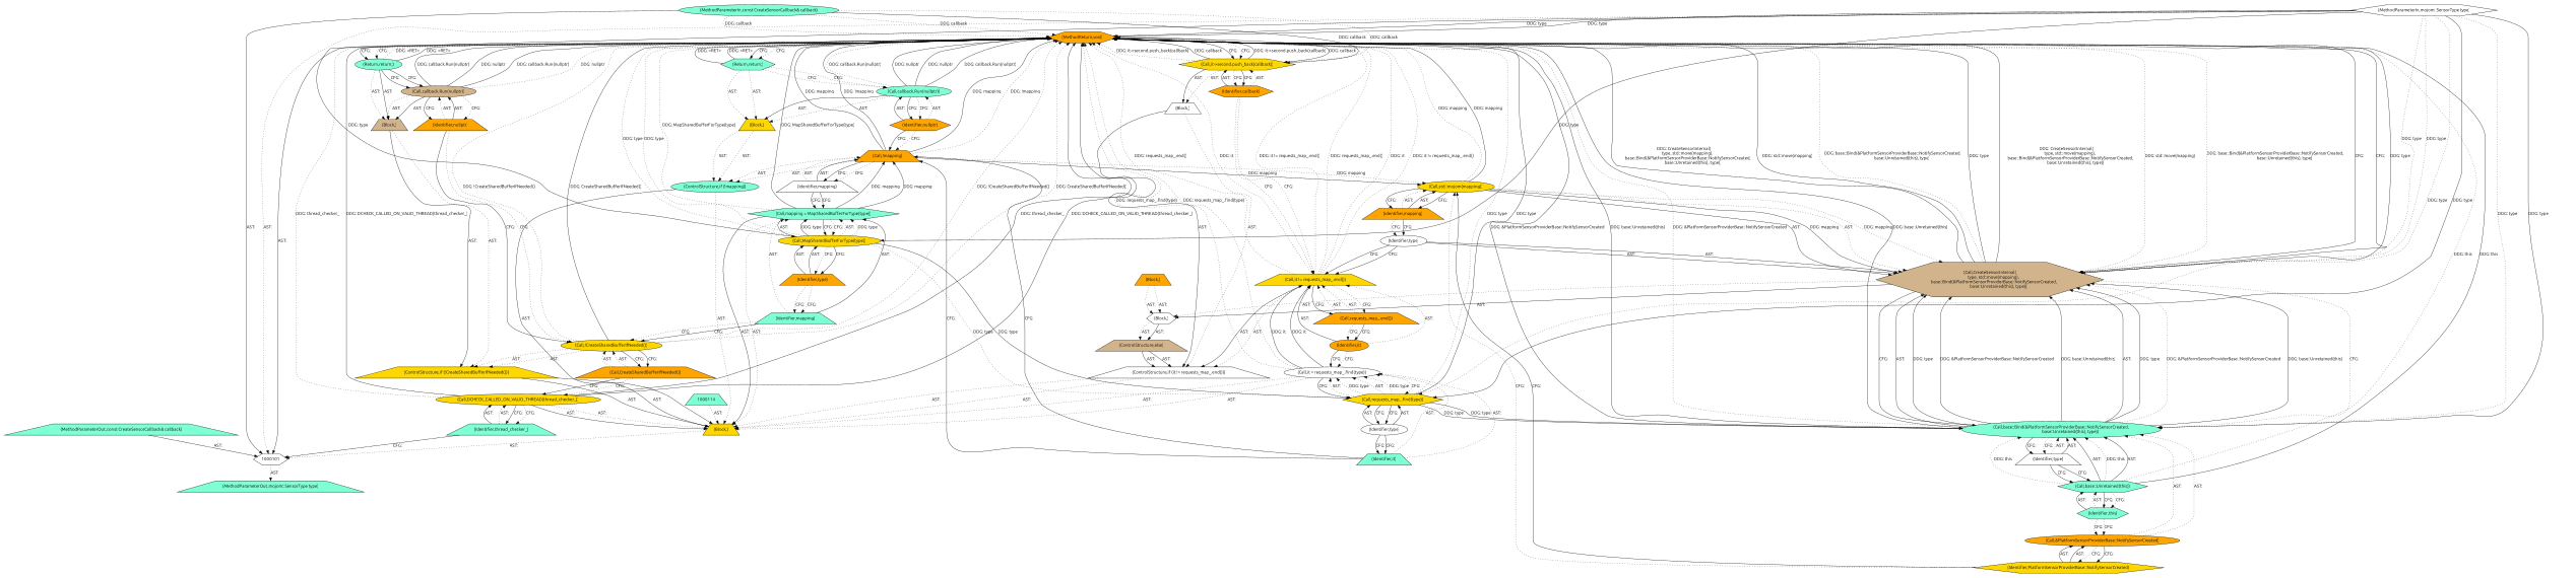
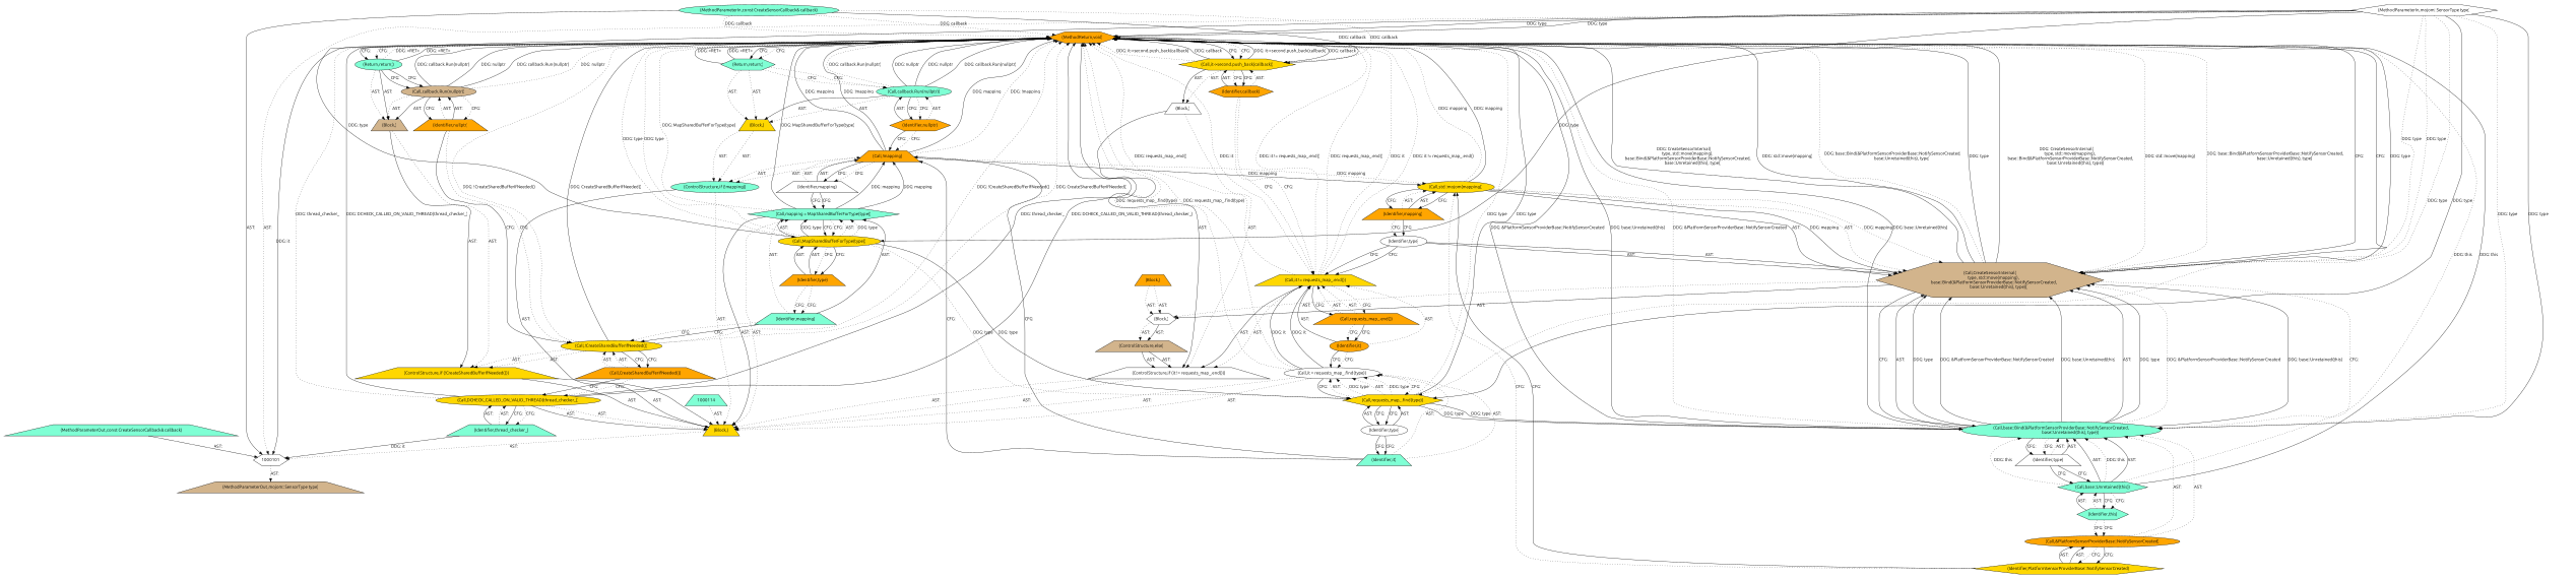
  digraph {
    fontname=Ubuntu
    node [fillcolor=aquamarine fontname=Ubuntu shape=trapezium style=filled]
    edge [fontname=Ubuntu style=solid]
    n1 [fillcolor=orange label="(MethodReturn,void)" shape=hexagon]
    n2 [label="(Return,return;)" shape=hexagon]
    n3 [fillcolor=gold label="(Call,it->second.push_back(callback))" shape=hexagon]
    n4 [fillcolor=tan label="(Call,CreateSensorInternal(\n        type, std::move(mapping),\n         base::Bind(&PlatformSensorProviderBase::NotifySensorCreated,\n                    base::Unretained(this), type)))" shape=hexagon]
    n5 [label="(Return,return;)" shape=ellipse]
    1000101 [fillcolor=white shape=hexagon]
    n7 [fillcolor=gold label="(Block,)"]
    n8 [label="(Call,callback.Run(nullptr))" shape=ellipse]
    n9 [fillcolor=white label="(Block,)"]
    n10 [fillcolor=orange label="(Identifier,callback)" shape=hexagon]
    n11 [label="(Call,base::Bind(&PlatformSensorProviderBase::NotifySensorCreated,\n                    base::Unretained(this), type))" shape=ellipse]
    n12 [fillcolor=white label="(Block,)" shape=hexagon]
    n13 [fillcolor=tan label="(Block,)"]
    n14 [fillcolor=tan label="(Call,callback.Run(nullptr))" shape=ellipse]
-   n15 [label="(MethodParameterOut,mojom::SensorType type)"]
+   n15 [fillcolor=tan label="(MethodParameterOut,mojom::SensorType type)"]
    n16 [label="(Call,mapping = MapSharedBufferForType(type))" shape=hexagon]
    n17 [fillcolor=gold label="(Call,MapSharedBufferForType(type))" shape=ellipse]
    n18 [fillcolor=orange label="(Call,!mapping)"]
    n19 [fillcolor=gold label="(Block,)"]
    n20 [fillcolor=orange label="(Identifier,type)"]
    n21 [fillcolor=gold label="(Call,requests_map_.find(type))" shape=hexagon]
    n22 [label="(ControlStructure,if (!mapping))" shape=ellipse]
    n23 [fillcolor=white label="(Identifier,mapping)"]
    n24 [fillcolor=gold label="(Call,std::mojom(mapping))" shape=ellipse]
    n25 [label="(Identifier,mapping)"]
    n26 [fillcolor=gold label="(Call,!CreateSharedBufferIfNeeded())" shape=ellipse]
    n27 [fillcolor=gold label="(ControlStructure,if (!CreateSharedBufferIfNeeded()))"]
    n28 [fillcolor=orange label="(Call,CreateSharedBufferIfNeeded())"]
    n29 [fillcolor=white label="(Identifier,type)" shape=ellipse]
    n30 [fillcolor=white label="(Call,it = requests_map_.find(type))" shape=ellipse]
    n31 [fillcolor=orange label="(Identifier,mapping)"]
    n32 [fillcolor=orange label="(Identifier,nullptr)" shape=hexagon]
    n33 [label="(Identifier,it)"]
    n34 [fillcolor=gold label="(Call,it != requests_map_.end())"]
    n35 [fillcolor=white label="(Identifier,type)"]
    n36 [fillcolor=orange label="(Call,requests_map_.end())"]
    n37 [fillcolor=white label="(ControlStructure,if (it != requests_map_.end()))"]
    n38 [fillcolor=orange label="(Identifier,it)" shape=ellipse]
    n39 [fillcolor=white label="(MethodParameterIn,mojom::SensorType type)" shape=hexagon]
    n40 [fillcolor=tan label="(ControlStructure,else)"]
    n41 [fillcolor=orange label="(Block,)"]
    n42 [fillcolor=white label="(Identifier,type)" shape=ellipse]
    n43 [fillcolor=orange label="(Call,&PlatformSensorProviderBase::NotifySensorCreated)" shape=ellipse]
    n44 [fillcolor=gold label="(Identifier,PlatformSensorProviderBase::NotifySensorCreated)" shape=hexagon]
    n45 [label="(Call,base::Unretained(this))" shape=hexagon]
    n46 [label="(Identifier,this)" shape=hexagon]
    n47 [label="(MethodParameterIn,const CreateSensorCallback& callback)" shape=ellipse]
    n48 [label="(MethodParameterOut,const CreateSensorCallback& callback)"]
    n49 [fillcolor=gold label="(Call,DCHECK_CALLED_ON_VALID_THREAD(thread_checker_))" shape=ellipse]
    n50 [label="(Identifier,thread_checker_)"]
    n51 [fillcolor=orange label="(Identifier,nullptr)"]
    1000114
    n1 -> n2 [label="CFG: "]
    n1 -> n2 [label="CFG: " style=dotted]
    n1 -> n3 [label="CFG: "]
    n1 -> n3 [label="CFG: " style=dotted]
    n1 -> n4 [label="CFG: "]
    n1 -> n4 [label="CFG: "]
    n1 -> n5 [label="CFG: "]
    n1 -> n5 [label="CFG: " style=dotted]
-   n1 -> 1000101 [label="AST: "]
+   n1 -> 1000101 [label="DDG: it"]
    n2 -> n1 [label="DDG: <RET>"]
    n2 -> n1 [label="DDG: <RET>"]
    n2 -> n7 [label="AST: " style=dotted]
    n2 -> n7 [label="AST: " style=dotted]
    n2 -> n8 [label="CFG: " style=dotted]
    n2 -> n8 [label="CFG: " style=dotted]
    n3 -> n1 [label="DDG: it->second.push_back(callback)"]
    n3 -> n1 [label="DDG: callback"]
    n3 -> n1 [label="DDG: it->second.push_back(callback)" style=dotted]
    n3 -> n1 [label="DDG: callback"]
    n3 -> n9 [label="AST: " style=dotted]
    n3 -> n9 [label="AST: "]
    n3 -> n10 [label="CFG: " style=dotted]
    n3 -> n10 [label="CFG: "]
    n4 -> n1 [label="DDG: type"]
    n4 -> n1 [label="DDG: CreateSensorInternal(\n        type, std::move(mapping),\n         base::Bind(&PlatformSensorProviderBase::NotifySensorCreated,\n                    base::Unretained(this), type))"]
    n4 -> n1 [label="DDG: std::move(mapping)"]
    n4 -> n1 [label="DDG: base::Bind(&PlatformSensorProviderBase::NotifySensorCreated,\n                    base::Unretained(this), type)" style=dotted]
    n4 -> n1 [label="DDG: type"]
    n4 -> n1 [label="DDG: CreateSensorInternal(\n        type, std::move(mapping),\n         base::Bind(&PlatformSensorProviderBase::NotifySensorCreated,\n                    base::Unretained(this), type))"]
    n4 -> n1 [label="DDG: std::move(mapping)" style=dotted]
    n4 -> n1 [label="DDG: base::Bind(&PlatformSensorProviderBase::NotifySensorCreated,\n                    base::Unretained(this), type)" style=dotted]
    n4 -> n11 [label="CFG: " style=dotted]
    n4 -> n11 [label="CFG: "]
    n4 -> n12 [label="AST: "]
    n4 -> n12 [label="AST: " style=dotted]
    n5 -> n1 [label="DDG: <RET>" style=dotted]
    n5 -> n1 [label="DDG: <RET>"]
    n5 -> n13 [label="AST: "]
    n5 -> n13 [label="AST: " style=dotted]
    n5 -> n14 [label="CFG: "]
    n5 -> n14 [label="CFG: "]
    1000101 -> n15 [label="AST: " style=dotted]
    n7 -> n22 [label="AST: " style=dotted]
    n7 -> n22 [label="AST: " style=dotted]
    n8 -> n1 [label="DDG: nullptr"]
    n8 -> n1 [label="DDG: callback.Run(nullptr)" style=dotted]
    n8 -> n1 [label="DDG: nullptr"]
    n8 -> n1 [label="DDG: callback.Run(nullptr)"]
    n8 -> n7 [label="AST: " style=dotted]
    n8 -> n7 [label="AST: "]
    n8 -> n32 [label="CFG: "]
    n8 -> n32 [label="CFG: " style=dotted]
    n9 -> n37 [label="AST: "]
    n9 -> n37 [label="AST: " style=dotted]
    n10 -> n3 [label="AST: " style=dotted]
    n10 -> n3 [label="AST: "]
    n10 -> n34 [label="CFG: " style=dotted]
    n10 -> n34 [label="CFG: " style=dotted]
    n11 -> n1 [label="DDG: &PlatformSensorProviderBase::NotifySensorCreated"]
    n11 -> n1 [label="DDG: base::Unretained(this)"]
    n11 -> n1 [label="DDG: &PlatformSensorProviderBase::NotifySensorCreated" style=dotted]
    n11 -> n1 [label="DDG: base::Unretained(this)"]
    n11 -> n4 [label="AST: "]
    n11 -> n4 [label="DDG: type"]
    n11 -> n4 [label="DDG: &PlatformSensorProviderBase::NotifySensorCreated"]
    n11 -> n4 [label="DDG: base::Unretained(this)"]
    n11 -> n4 [label="AST: "]
    n11 -> n4 [label="DDG: type"]
    n11 -> n4 [label="DDG: &PlatformSensorProviderBase::NotifySensorCreated" style=dotted]
    n11 -> n4 [label="DDG: base::Unretained(this)"]
    n11 -> n35 [label="CFG: "]
    n11 -> n35 [label="CFG: " style=dotted]
    n12 -> n40 [label="AST: "]
    n12 -> n40 [label="AST: " style=dotted]
    n13 -> n27 [label="AST: "]
    n13 -> n27 [label="AST: " style=dotted]
    n14 -> n1 [label="DDG: callback.Run(nullptr)"]
    n14 -> n1 [label="DDG: nullptr"]
    n14 -> n1 [label="DDG: callback.Run(nullptr)"]
    n14 -> n1 [label="DDG: nullptr" style=dotted]
    n14 -> n13 [label="AST: " style=dotted]
    n14 -> n13 [label="AST: "]
    n14 -> n51 [label="CFG: " style=dotted]
    n14 -> n51 [label="CFG: "]
    n16 -> n1 [label="DDG: MapSharedBufferForType(type)" style=dotted]
    n16 -> n1 [label="DDG: MapSharedBufferForType(type)"]
    n16 -> n17 [label="CFG: "]
    n16 -> n17 [label="CFG: " style=dotted]
    n16 -> n18 [label="DDG: mapping"]
    n16 -> n18 [label="DDG: mapping"]
    n16 -> n19 [label="AST: "]
    n16 -> n19 [label="AST: " style=dotted]
    n17 -> n1 [label="DDG: type" style=dotted]
    n17 -> n1 [label="DDG: type" style=dotted]
    n17 -> n16 [label="AST: " style=dotted]
    n17 -> n16 [label="DDG: type" style=dotted]
    n17 -> n16 [label="AST: "]
    n17 -> n16 [label="DDG: type"]
    n17 -> n20 [label="CFG: " style=dotted]
    n17 -> n20 [label="CFG: "]
    n17 -> n21 [label="DDG: type" style=dotted]
    n17 -> n21 [label="DDG: type"]
    n18 -> n1 [label="DDG: !mapping" style=dotted]
    n18 -> n1 [label="DDG: mapping"]
    n18 -> n1 [label="DDG: !mapping"]
    n18 -> n1 [label="DDG: mapping"]
    n18 -> n22 [label="AST: " style=dotted]
    n18 -> n22 [label="AST: " style=dotted]
    n18 -> n23 [label="CFG: "]
    n18 -> n23 [label="CFG: " style=dotted]
    n18 -> n24 [label="DDG: mapping" style=dotted]
    n18 -> n24 [label="DDG: mapping"]
    n19 -> 1000101 [label="AST: " style=dotted]
    n20 -> n17 [label="AST: "]
    n20 -> n17 [label="AST: "]
    n20 -> n25 [label="CFG: " style=dotted]
    n20 -> n25 [label="CFG: " style=dotted]
    n21 -> n1 [label="DDG: type" style=dotted]
    n21 -> n1 [label="DDG: type"]
    n21 -> n11 [label="DDG: type"]
    n21 -> n11 [label="DDG: type"]
    n21 -> n29 [label="CFG: "]
    n21 -> n29 [label="CFG: "]
    n21 -> n30 [label="AST: " style=dotted]
    n21 -> n30 [label="DDG: type" style=dotted]
    n21 -> n30 [label="AST: " style=dotted]
    n21 -> n30 [label="DDG: type" style=dotted]
    n22 -> n19 [label="AST: " style=dotted]
    n22 -> n19 [label="AST: "]
    n23 -> n16 [label="CFG: "]
    n23 -> n16 [label="CFG: "]
    n23 -> n18 [label="AST: " style=dotted]
    n23 -> n18 [label="AST: "]
    n24 -> n1 [label="DDG: mapping" style=dotted]
    n24 -> n1 [label="DDG: mapping"]
    n24 -> n4 [label="AST: "]
    n24 -> n4 [label="DDG: mapping"]
    n24 -> n4 [label="AST: " style=dotted]
    n24 -> n4 [label="DDG: mapping" style=dotted]
    n24 -> n31 [label="CFG: "]
    n24 -> n31 [label="CFG: "]
    n25 -> n16 [label="AST: "]
    n25 -> n16 [label="AST: " style=dotted]
    n25 -> n26 [label="CFG: "]
    n25 -> n26 [label="CFG: " style=dotted]
    n26 -> n1 [label="DDG: !CreateSharedBufferIfNeeded()" style=dotted]
    n26 -> n1 [label="DDG: CreateSharedBufferIfNeeded()"]
    n26 -> n1 [label="DDG: !CreateSharedBufferIfNeeded()" style=dotted]
    n26 -> n1 [label="DDG: CreateSharedBufferIfNeeded()" style=dotted]
    n26 -> n27 [label="AST: " style=dotted]
    n26 -> n27 [label="AST: " style=dotted]
    n26 -> n28 [label="CFG: "]
    n26 -> n28 [label="CFG: "]
    n27 -> n19 [label="AST: "]
    n27 -> n19 [label="AST: "]
    n28 -> n26 [label="AST: " style=dotted]
    n28 -> n26 [label="AST: " style=dotted]
    n28 -> n49 [label="CFG: "]
    n28 -> n49 [label="CFG: " style=dotted]
    n29 -> n21 [label="AST: "]
    n29 -> n21 [label="AST: "]
    n29 -> n33 [label="CFG: "]
    n29 -> n33 [label="CFG: "]
    n30 -> n1 [label="DDG: requests_map_.find(type)" style=dotted]
    n30 -> n1 [label="DDG: requests_map_.find(type)" style=dotted]
    n30 -> n19 [label="AST: " style=dotted]
    n30 -> n19 [label="AST: " style=dotted]
    n30 -> n21 [label="CFG: "]
    n30 -> n21 [label="CFG: " style=dotted]
    n30 -> n34 [label="DDG: it"]
    n30 -> n34 [label="DDG: it"]
    n31 -> n24 [label="AST: " style=dotted]
    n31 -> n24 [label="AST: "]
    n31 -> n42 [label="CFG: "]
    n31 -> n42 [label="CFG: " style=dotted]
    n32 -> n8 [label="AST: " style=dotted]
    n32 -> n8 [label="AST: "]
    n32 -> n18 [label="CFG: "]
    n32 -> n18 [label="CFG: " style=dotted]
    n33 -> n18 [label="CFG: "]
    n33 -> n18 [label="CFG: "]
    n33 -> n30 [label="AST: " style=dotted]
    n33 -> n30 [label="AST: " style=dotted]
    n34 -> n1 [label="DDG: it != requests_map_.end()" style=dotted]
    n34 -> n1 [label="DDG: requests_map_.end()" style=dotted]
    n34 -> n1 [label="DDG: it" style=dotted]
    n34 -> n1 [label="DDG: it != requests_map_.end()" style=dotted]
    n34 -> n1 [label="DDG: requests_map_.end()" style=dotted]
    n34 -> n1 [label="DDG: it" style=dotted]
    n34 -> n36 [label="CFG: " style=dotted]
    n34 -> n36 [label="CFG: "]
    n34 -> n37 [label="AST: " style=dotted]
    n34 -> n37 [label="AST: "]
    n35 -> n11 [label="AST: " style=dotted]
    n35 -> n11 [label="AST: "]
    n35 -> n45 [label="CFG: "]
    n35 -> n45 [label="CFG: "]
    n36 -> n34 [label="AST: " style=dotted]
    n36 -> n34 [label="AST: " style=dotted]
    n36 -> n38 [label="CFG: " style=dotted]
    n36 -> n38 [label="CFG: "]
    n37 -> n19 [label="AST: " style=dotted]
    n37 -> n19 [label="AST: " style=dotted]
    n38 -> n30 [label="CFG: "]
    n38 -> n30 [label="CFG: " style=dotted]
    n38 -> n34 [label="AST: " style=dotted]
    n38 -> n34 [label="AST: "]
    n39 -> n1 [label="DDG: type"]
    n39 -> n1 [label="DDG: type"]
    n39 -> n4 [label="DDG: type" style=dotted]
    n39 -> n4 [label="DDG: type" style=dotted]
    n39 -> 1000101 [label="AST: " style=dotted]
    n39 -> n11 [label="DDG: type" style=dotted]
    n39 -> n11 [label="DDG: type"]
    n39 -> n17 [label="DDG: type"]
    n39 -> n17 [label="DDG: type"]
    n39 -> n21 [label="DDG: type"]
    n39 -> n21 [label="DDG: type" style=dotted]
    n40 -> n37 [label="AST: "]
    n40 -> n37 [label="AST: "]
    n41 -> n12 [label="AST: " style=dotted]
    n41 -> n12 [label="AST: " style=dotted]
    n42 -> n4 [label="AST: "]
    n42 -> n4 [label="AST: "]
    n42 -> n34 [label="CFG: "]
    n42 -> n34 [label="CFG: "]
    n43 -> n11 [label="AST: " style=dotted]
    n43 -> n11 [label="AST: " style=dotted]
    n43 -> n44 [label="CFG: " style=dotted]
    n43 -> n44 [label="CFG: "]
    n44 -> n24 [label="CFG: " style=dotted]
    n44 -> n24 [label="CFG: "]
    n44 -> n43 [label="AST: "]
    n44 -> n43 [label="AST: "]
    n45 -> n1 [label="DDG: this" style=dotted]
    n45 -> n1 [label="DDG: this"]
    n45 -> n11 [label="AST: "]
    n45 -> n11 [label="DDG: this" style=dotted]
    n45 -> n11 [label="AST: "]
    n45 -> n11 [label="DDG: this" style=dotted]
    n45 -> n46 [label="CFG: "]
    n45 -> n46 [label="CFG: " style=dotted]
    n46 -> n43 [label="CFG: " style=dotted]
    n46 -> n43 [label="CFG: " style=dotted]
    n46 -> n45 [label="AST: "]
    n46 -> n45 [label="AST: " style=dotted]
    n47 -> n1 [label="DDG: callback" style=dotted]
    n47 -> n1 [label="DDG: callback" style=dotted]
    n47 -> n3 [label="DDG: callback"]
    n47 -> n3 [label="DDG: callback" style=dotted]
    n47 -> 1000101 [label="AST: "]
    n48 -> 1000101 [label="AST: "]
    n49 -> n1 [label="DDG: DCHECK_CALLED_ON_VALID_THREAD(thread_checker_)"]
    n49 -> n1 [label="DDG: thread_checker_"]
    n49 -> n1 [label="DDG: DCHECK_CALLED_ON_VALID_THREAD(thread_checker_)"]
    n49 -> n1 [label="DDG: thread_checker_" style=dotted]
    n49 -> n19 [label="AST: " style=dotted]
    n49 -> n19 [label="AST: "]
    n49 -> n50 [label="CFG: "]
    n49 -> n50 [label="CFG: " style=dotted]
-   n50 -> 1000101 [label="CFG: "]
+   n50 -> 1000101 [label="DDG: it"]
    n50 -> n49 [label="AST: "]
    n50 -> n49 [label="AST: " style=dotted]
    n51 -> n14 [label="AST: " style=dotted]
    n51 -> n14 [label="AST: "]
    n51 -> n26 [label="CFG: "]
    n51 -> n26 [label="CFG: " style=dotted]
    1000114 -> n19 [label="AST: " style=dotted]
  }
